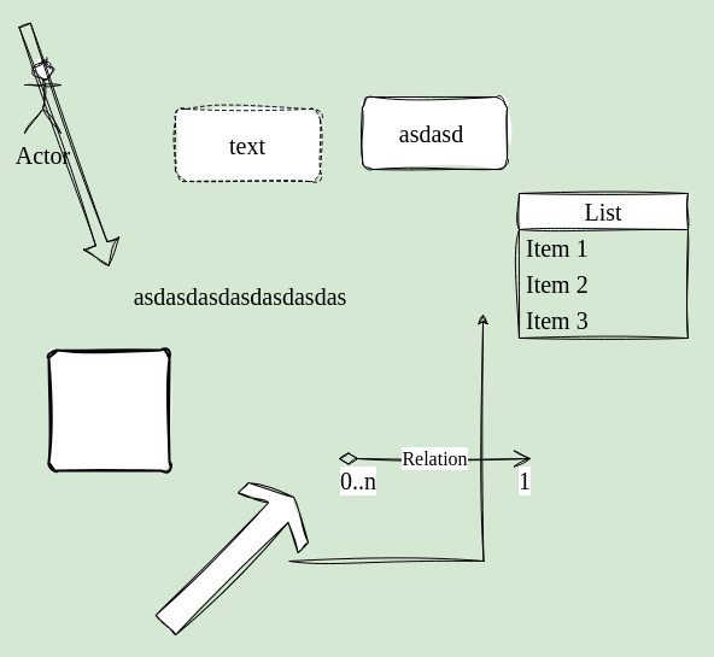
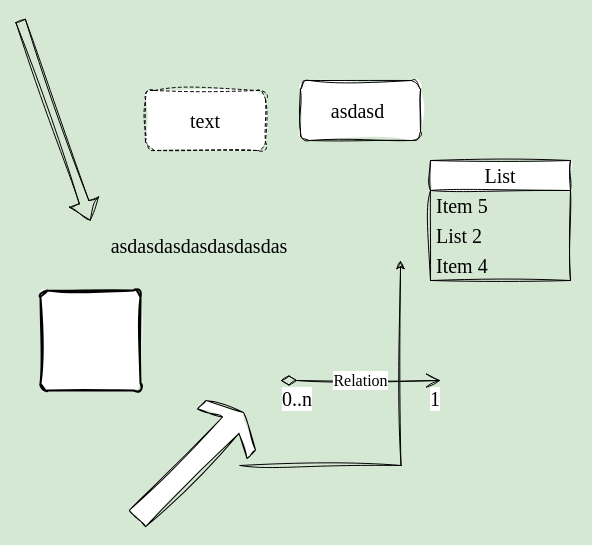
  <mxCell id="0" />
  <mxCell id="1" parent="0" />
  <mxCell id="2" value="text" style="rounded=1;whiteSpace=wrap;html=1;hachureGap=4;fontFamily=Architects Daughter;fontSource=https%3A%2F%2Ffonts.googleapis.com%2Fcss%3Ffamily%3DArchitects%2BDaughter;fontSize=20;labelBackgroundColor=none;sketch=1;curveFitting=1;jiggle=2;dashed=1;" vertex="1" parent="1"><mxGeometry x="145" y="90" width="120" height="60" as="geometry" /></mxCell>
  <mxCell id="3" value="asdasd&amp;nbsp;" style="whiteSpace=wrap;html=1;hachureGap=4;fontFamily=Architects Daughter;fontSource=https%3A%2F%2Ffonts.googleapis.com%2Fcss%3Ffamily%3DArchitects%2BDaughter;fontSize=20;labelBackgroundColor=none;rounded=1;sketch=1;curveFitting=1;jiggle=2;" vertex="1" parent="1"><mxGeometry x="300" y="80" width="120" height="60" as="geometry" /></mxCell>
  <mxCell id="4" value="asdasdasdasdasdasdas" style="text;strokeColor=none;align=center;fillColor=none;html=1;verticalAlign=middle;whiteSpace=wrap;rounded=0;fontSize=20;fontFamily=Architects Daughter;" vertex="1" parent="1"><mxGeometry x="74" y="230" width="250" height="30" as="geometry" /></mxCell>
  <mxCell id="5" value="List" style="swimlane;fontStyle=0;childLayout=stackLayout;horizontal=1;startSize=30;horizontalStack=0;resizeParent=1;resizeParentMax=0;resizeLast=0;collapsible=1;marginBottom=0;whiteSpace=wrap;html=1;sketch=1;hachureGap=4;jiggle=2;curveFitting=1;fontFamily=Architects Daughter;fontSource=https%3A%2F%2Ffonts.googleapis.com%2Fcss%3Ffamily%3DArchitects%2BDaughter;fontSize=20;" vertex="1" parent="1"><mxGeometry x="430" y="160" width="140" height="120" as="geometry" /></mxCell>
- <mxCell id="6" value="Item 1" style="text;strokeColor=none;fillColor=none;align=left;verticalAlign=middle;spacingLeft=4;spacingRight=4;overflow=hidden;points=[[0,0.5],[1,0.5]];portConstraint=eastwest;rotatable=0;whiteSpace=wrap;html=1;fontSize=20;fontFamily=Architects Daughter;" vertex="1" parent="5"><mxGeometry y="30" width="140" height="30" as="geometry" /></mxCell>
- <mxCell id="7" value="Item 2" style="text;strokeColor=none;fillColor=none;align=left;verticalAlign=middle;spacingLeft=4;spacingRight=4;overflow=hidden;points=[[0,0.5],[1,0.5]];portConstraint=eastwest;rotatable=0;whiteSpace=wrap;html=1;fontSize=20;fontFamily=Architects Daughter;" vertex="1" parent="5"><mxGeometry y="60" width="140" height="30" as="geometry" /></mxCell>
- <mxCell id="8" value="Item 3" style="text;strokeColor=none;fillColor=none;align=left;verticalAlign=middle;spacingLeft=4;spacingRight=4;overflow=hidden;points=[[0,0.5],[1,0.5]];portConstraint=eastwest;rotatable=0;whiteSpace=wrap;html=1;fontSize=20;fontFamily=Architects Daughter;" vertex="1" parent="5"><mxGeometry y="90" width="140" height="30" as="geometry" /></mxCell>
- <mxCell id="9" value="Actor" style="shape=umlActor;verticalLabelPosition=bottom;verticalAlign=top;html=1;outlineConnect=0;sketch=1;hachureGap=4;jiggle=2;curveFitting=1;fontFamily=Architects Daughter;fontSource=https%3A%2F%2Ffonts.googleapis.com%2Fcss%3Ffamily%3DArchitects%2BDaughter;fontSize=20;" vertex="1" parent="1"><mxGeometry x="20" y="50" width="30" height="60" as="geometry" /></mxCell>
+ <mxCell id="6" value="Item 5" style="text;strokeColor=none;fillColor=none;align=left;verticalAlign=middle;spacingLeft=4;spacingRight=4;overflow=hidden;points=[[0,0.5],[1,0.5]];portConstraint=eastwest;rotatable=0;whiteSpace=wrap;html=1;fontSize=20;fontFamily=Architects Daughter;" vertex="1" parent="5"><mxGeometry y="30" width="140" height="30" as="geometry" /></mxCell>
+ <mxCell id="7" value="List 2" style="text;strokeColor=none;fillColor=none;align=left;verticalAlign=middle;spacingLeft=4;spacingRight=4;overflow=hidden;points=[[0,0.5],[1,0.5]];portConstraint=eastwest;rotatable=0;whiteSpace=wrap;html=1;fontSize=20;fontFamily=Architects Daughter;" vertex="1" parent="5"><mxGeometry y="60" width="140" height="30" as="geometry" /></mxCell>
+ <mxCell id="8" value="Item 4" style="text;strokeColor=none;fillColor=none;align=left;verticalAlign=middle;spacingLeft=4;spacingRight=4;overflow=hidden;points=[[0,0.5],[1,0.5]];portConstraint=eastwest;rotatable=0;whiteSpace=wrap;html=1;fontSize=20;fontFamily=Architects Daughter;" vertex="1" parent="5"><mxGeometry y="90" width="140" height="30" as="geometry" /></mxCell>
  <mxCell id="10" value="" style="shape=flexArrow;endArrow=classic;html=1;rounded=0;sketch=1;hachureGap=4;jiggle=2;curveFitting=1;fontFamily=Architects Daughter;fontSource=https%3A%2F%2Ffonts.googleapis.com%2Fcss%3Ffamily%3DArchitects%2BDaughter;fontSize=16;" edge="1" parent="1"><mxGeometry width="50" height="50" relative="1" as="geometry"><mxPoint x="20" y="20" as="sourcePoint" /><mxPoint x="90" y="220" as="targetPoint" /></mxGeometry></mxCell>
  <mxCell id="11" value="" style="rounded=1;whiteSpace=wrap;html=1;absoluteArcSize=1;arcSize=14;strokeWidth=2;sketch=1;hachureGap=4;jiggle=2;curveFitting=1;fontFamily=Architects Daughter;fontSource=https%3A%2F%2Ffonts.googleapis.com%2Fcss%3Ffamily%3DArchitects%2BDaughter;fontSize=20;" vertex="1" parent="1"><mxGeometry x="40" y="290" width="100" height="100" as="geometry" /></mxCell>
  <mxCell id="12" value="Relation" style="endArrow=open;html=1;endSize=12;startArrow=diamondThin;startSize=14;startFill=0;edgeStyle=orthogonalEdgeStyle;rounded=0;sketch=1;hachureGap=4;jiggle=2;curveFitting=1;fontFamily=Architects Daughter;fontSource=https%3A%2F%2Ffonts.googleapis.com%2Fcss%3Ffamily%3DArchitects%2BDaughter;fontSize=16;" edge="1" parent="1"><mxGeometry relative="1" as="geometry"><mxPoint x="280" y="380" as="sourcePoint" /><mxPoint x="440" y="380" as="targetPoint" /></mxGeometry></mxCell>
  <mxCell id="13" value="0..n" style="edgeLabel;resizable=0;html=1;align=left;verticalAlign=top;sketch=1;hachureGap=4;jiggle=2;curveFitting=1;fontFamily=Architects Daughter;fontSource=https%3A%2F%2Ffonts.googleapis.com%2Fcss%3Ffamily%3DArchitects%2BDaughter;fontSize=20;" connectable="0" vertex="1" parent="12"><mxGeometry x="-1" relative="1" as="geometry" /></mxCell>
  <mxCell id="14" value="1" style="edgeLabel;resizable=0;html=1;align=right;verticalAlign=top;sketch=1;hachureGap=4;jiggle=2;curveFitting=1;fontFamily=Architects Daughter;fontSource=https%3A%2F%2Ffonts.googleapis.com%2Fcss%3Ffamily%3DArchitects%2BDaughter;fontSize=20;" connectable="0" vertex="1" parent="12"><mxGeometry x="1" relative="1" as="geometry" /></mxCell>
  <mxCell id="15" style="edgeStyle=orthogonalEdgeStyle;rounded=0;sketch=1;hachureGap=4;jiggle=2;curveFitting=1;orthogonalLoop=1;jettySize=auto;html=1;fontFamily=Architects Daughter;fontSource=https%3A%2F%2Ffonts.googleapis.com%2Fcss%3Ffamily%3DArchitects%2BDaughter;fontSize=16;" edge="1" parent="1" source="16"><mxGeometry relative="1" as="geometry"><mxPoint x="400" y="260" as="targetPoint" /></mxGeometry></mxCell>
  <mxCell id="16" value="" style="html=1;shadow=0;dashed=0;align=center;verticalAlign=middle;shape=mxgraph.arrows2.sharpArrow;dy1=0.67;dx1=18;dx2=18;notch=0;sketch=1;hachureGap=4;jiggle=2;curveFitting=1;fontFamily=Architects Daughter;fontSource=https%3A%2F%2Ffonts.googleapis.com%2Fcss%3Ffamily%3DArchitects%2BDaughter;fontSize=20;rotation=-45;" vertex="1" parent="1"><mxGeometry x="115" y="430" width="150" height="70" as="geometry" /></mxCell>
